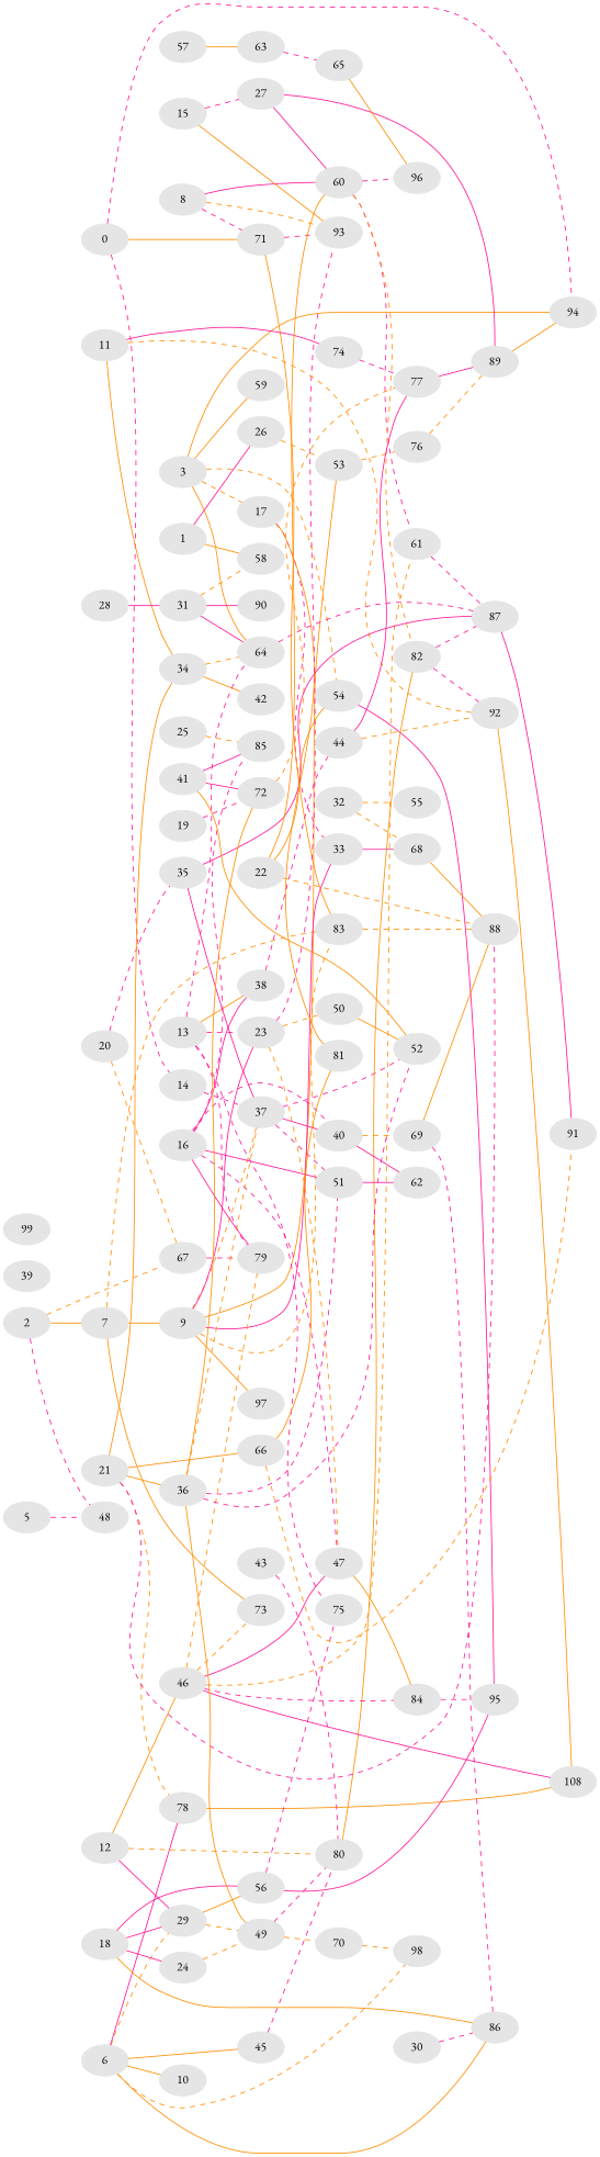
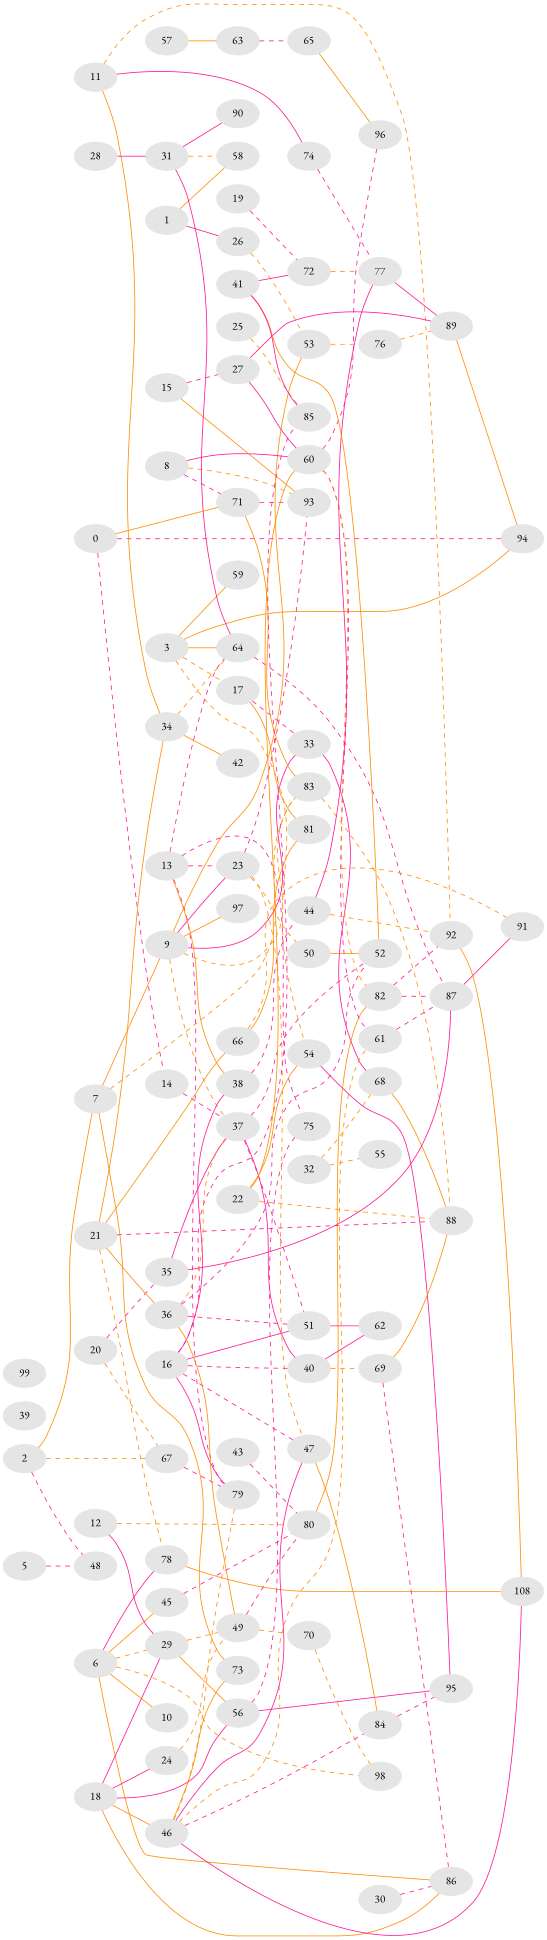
  graph {
    fontname="EB Garamond"
    rankdir=LR
    node [color=gray90 fontname="EB Garamond" style=filled]
    edge [color=darkorange fontname="EB Garamond" style=dashed]
    1
    26
    58
    53
    2
    7
    48
    67
    9
    73
    83
    79
    3
    17
    54
    59
    64
    94
    33
    81
    95
    87
    n23 [label=0]
    14
    71
    37
    93
    5
    6
    10
    29
    45
    78
    86
    98
    56
    49
    80
    n39 [label=108]
    23
    97
    88
    8
    60
    61
    82
    96
    47
    50
    68
    40
    51
    52
    76
    11
    34
    74
    92
    42
    77
    12
    13
    38
    75
    44
    15
    27
    89
    16
    85
    62
    69
    84
    18
    24
    46
    19
    72
    20
    35
    21
    36
    66
    91
    22
    70
    25
    28
    31
    90
    30
    32
    55
    39
    41
    43
    57
    63
    65
    99
    1 -- 26 [color=deeppink style=solid]
    1 -- 58 [style=solid]
    26 -- 53
    53 -- 76
    2 -- 7 [style=solid]
    2 -- 48 [color=deeppink]
    2 -- 67
    7 -- 9 [style=solid]
    7 -- 73 [style=solid]
    7 -- 83
    67 -- 79 [color=deeppink]
    9 -- 53 [style=solid]
    9 -- 83
    9 -- 33 [color=deeppink style=solid]
    9 -- 37
    9 -- 23 [color=deeppink style=solid]
    9 -- 97 [style=solid]
    83 -- 88
    3 -- 17
    3 -- 54
    3 -- 59 [style=solid]
    3 -- 64 [style=solid]
    3 -- 94 [style=solid]
    17 -- 33 [color=deeppink]
    17 -- 81 [style=solid]
    54 -- 95 [color=deeppink style=solid]
    64 -- 87 [color=deeppink]
    33 -- 68 [color=deeppink style=solid]
    87 -- 91 [color=deeppink style=solid]
    n23 -- 94 [color=deeppink]
    n23 -- 14 [color=deeppink]
    n23 -- 71 [style=solid]
    14 -- 37 [color=deeppink]
    71 -- 83 [style=solid]
    71 -- 93 [color=deeppink]
    37 -- 40 [color=deeppink style=solid]
    37 -- 51 [color=deeppink]
    37 -- 52 [color=deeppink]
    5 -- 48 [color=deeppink]
    6 -- 10 [style=solid]
    6 -- 29
    6 -- 45 [style=solid]
    6 -- 78 [color=deeppink style=solid]
    6 -- 86 [style=solid]
    6 -- 98
    29 -- 56 [style=solid]
    29 -- 49
    45 -- 80 [color=deeppink]
    78 -- n39 [style=solid]
    56 -- 95 [color=deeppink style=solid]
    56 -- 75 [color=deeppink]
    49 -- 80 [color=deeppink]
    49 -- 70
    80 -- 82 [style=solid]
    23 -- 93 [color=deeppink]
    23 -- 47
    23 -- 50
    8 -- 71 [color=deeppink]
    8 -- 93
    8 -- 60 [color=deeppink style=solid]
    60 -- 61 [color=deeppink]
    60 -- 82
    60 -- 96 [color=deeppink]
    61 -- 87 [color=deeppink]
    82 -- 87 [color=deeppink]
    82 -- 92 [color=deeppink]
    47 -- 84 [style=solid]
    50 -- 52 [style=solid]
    68 -- 88 [style=solid]
    40 -- 62 [color=deeppink style=solid]
    40 -- 69
    51 -- 62 [color=deeppink style=solid]
    76 -- 89
    11 -- 34 [style=solid]
    11 -- 74 [color=deeppink style=solid]
    11 -- 92
    34 -- 64
    34 -- 42 [style=solid]
    74 -- 77 [color=deeppink]
    92 -- n39 [style=solid]
    77 -- 89 [color=deeppink style=solid]
    12 -- 29 [color=deeppink style=solid]
    12 -- 80
    13 -- 79 [color=deeppink]
    13 -- 64 [color=deeppink]
    13 -- 23 [color=deeppink]
    13 -- 38 [style=solid]
    13 -- 75 [color=deeppink]
    38 -- 44 [color=deeppink]
    44 -- 92
    44 -- 77 [color=deeppink style=solid]
    15 -- 93 [style=solid]
    15 -- 27 [color=deeppink]
    27 -- 60 [color=deeppink style=solid]
    27 -- 89 [color=deeppink style=solid]
    89 -- 94 [style=solid]
    16 -- 79 [color=deeppink style=solid]
    16 -- 47 [color=deeppink]
    16 -- 40 [color=deeppink]
    16 -- 51 [color=deeppink style=solid]
    16 -- 38 [color=deeppink style=solid]
    16 -- 85 [color=deeppink]
    69 -- 86 [color=deeppink]
    69 -- 88 [style=solid]
    84 -- 95 [color=deeppink]
    18 -- 29 [color=deeppink style=solid]
    18 -- 86 [style=solid]
    18 -- 56 [color=deeppink style=solid]
    18 -- 24 [color=deeppink style=solid]
-   12 -- 46 [style=solid]
+   18 -- 46 [style=solid]
    24 -- 49
-   46 -- 73
+   46 -- 73 [style=solid]
    46 -- 79
    46 -- n39 [color=deeppink style=solid]
    46 -- 61
    46 -- 47 [color=deeppink style=solid]
    46 -- 84 [color=deeppink]
    19 -- 72 [color=deeppink]
    72 -- 77
    20 -- 67
    20 -- 35 [color=deeppink]
    35 -- 87 [color=deeppink style=solid]
    35 -- 37 [color=deeppink style=solid]
    21 -- 78
    21 -- 88 [color=deeppink]
    21 -- 34 [style=solid]
    21 -- 36 [style=solid]
    21 -- 66 [style=solid]
    36 -- 37
    36 -- 49 [style=solid]
    36 -- 51 [color=deeppink]
    36 -- 52 [color=deeppink]
-   36 -- 72 [style=solid]
    66 -- 81 [style=solid]
    66 -- 91
    22 -- 54 [style=solid]
    22 -- 88
    22 -- 60 [style=solid]
    70 -- 98
    25 -- 85
    28 -- 31 [color=deeppink style=solid]
    31 -- 58
    31 -- 64 [color=deeppink style=solid]
    31 -- 90 [color=deeppink style=solid]
    30 -- 86 [color=deeppink]
    32 -- 68
    32 -- 55
    41 -- 52 [style=solid]
    41 -- 85 [color=deeppink style=solid]
    41 -- 72 [color=deeppink style=solid]
    43 -- 80 [color=deeppink]
    57 -- 63 [style=solid]
    63 -- 65 [color=deeppink]
    65 -- 96 [style=solid]
  }
